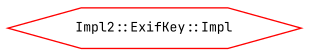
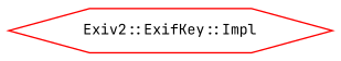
  digraph {
    rankdir=LR
    fontname="JetBrains Mono"
-   n1 [color=red fillcolor=white fontname="JetBrains Mono" fontsize=10 height=0.2 label="Impl2::ExifKey::Impl" shape=hexagon style=filled width=0.4]
+   n1 [color=red fillcolor=white fontname="JetBrains Mono" fontsize=10 height=0.2 label="Exiv2::ExifKey::Impl" shape=hexagon style=filled width=0.4]
  }
